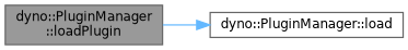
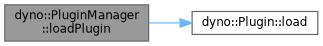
  digraph {
    rankdir=LR
    node [fontname=Helvetica fontsize=10 shape=box style=filled]
    n1 [color=gray40 fillcolor=grey60 fontcolor=black height=0.2 label="dyno::PluginManager\l::loadPlugin" width=0.4]
-   n2 [color=grey40 fillcolor=white height=0.2 label="dyno::PluginManager::load" width=0.4]
+   n2 [color=grey40 fillcolor=white height=0.2 label="dyno::Plugin::load" width=0.4]
    n1 -> n2 [color=steelblue1 fontname=Helvetica fontsize=10 labelfontname=Helvetica labelfontsize=10 style=solid]
  }
